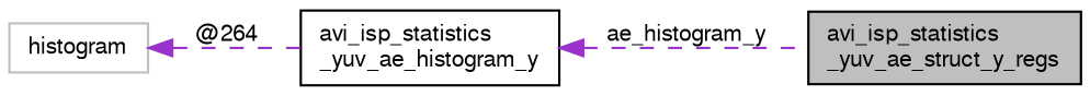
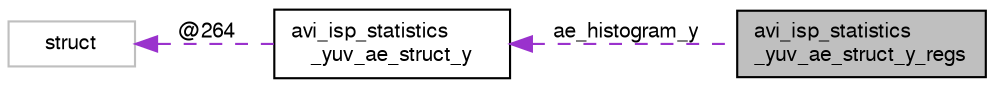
  digraph {
    rankdir=LR
    node [color=black fillcolor=white fontname=FreeSans fontsize=10 shape=record style=filled]
    edge [color=darkorchid3 dir=back fontname=FreeSans fontsize=10 labelfontname=FreeSans labelfontsize=10 style=dashed]
    n1 [fillcolor=grey75 fontcolor=black height=0.2 label="avi_isp_statistics\l_yuv_ae_struct_y_regs" width=0.4]
-   n2 [height=0.2 label="avi_isp_statistics\l_yuv_ae_histogram_y" width=0.4]
-   n3 [color=grey75 height=0.2 label=histogram width=0.4]
+   n2 [height=0.2 label="avi_isp_statistics\l_yuv_ae_struct_y" width=0.4]
+   n3 [color=grey75 height=0.2 label=struct width=0.4]
    n2 -> n1 [label=" ae_histogram_y"]
    n3 -> n2 [label=" @264"]
  }
